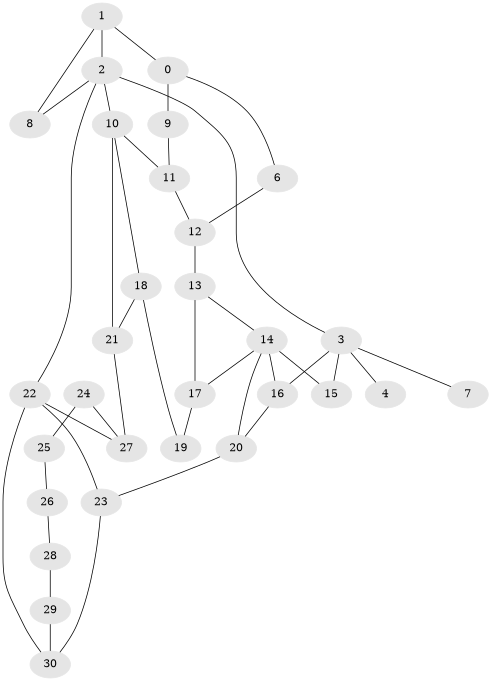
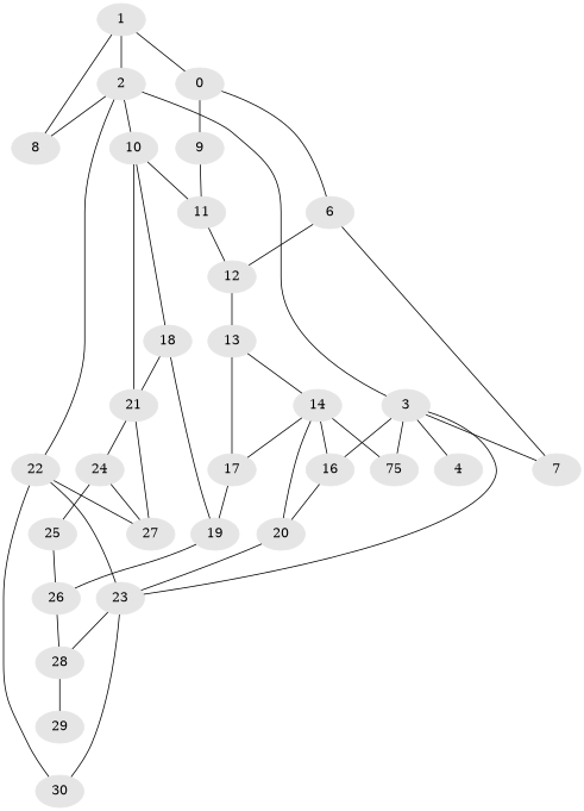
  graph {
    node [color=gray90 style=filled]
    edge [weight=1.0]
    1
    2
    n3 [label=0]
    8
    3
    10
    22
    6
    9
    4
    7
-   15
+   15 [label=75]
    16
    23
    11
    18
    21
    27
    30
    20
    28
    12
    13
    19
    24
    14
    17
    26
    25
    29
    1 -- 2
    1 -- n3 [weight=2.0]
    1 -- 8 [weight=2.0]
    2 -- 8
    2 -- 3
    2 -- 10 [weight=2.0]
    2 -- 22 [weight=2.0]
    n3 -- 6
    n3 -- 9 [weight=2.0]
    3 -- 4
    3 -- 7
    3 -- 15
    3 -- 16
+   3 -- 23
    10 -- 11
    10 -- 18
    10 -- 21
    22 -- 23 [weight=2.0]
    22 -- 27
    22 -- 30
+   6 -- 7
    6 -- 12
    9 -- 11
    16 -- 20 [weight=2.0]
    23 -- 30
+   23 -- 28
    11 -- 12
    18 -- 21
    18 -- 19
    21 -- 27
+   21 -- 24
    20 -- 23 [weight=2.0]
    28 -- 29
    12 -- 13
    13 -- 14
    13 -- 17
+   19 -- 26
    24 -- 27
    24 -- 25
    14 -- 15 [weight=2.0]
    14 -- 16
    14 -- 20
    14 -- 17
    17 -- 19
    26 -- 28
    25 -- 26
-   29 -- 30
  }
